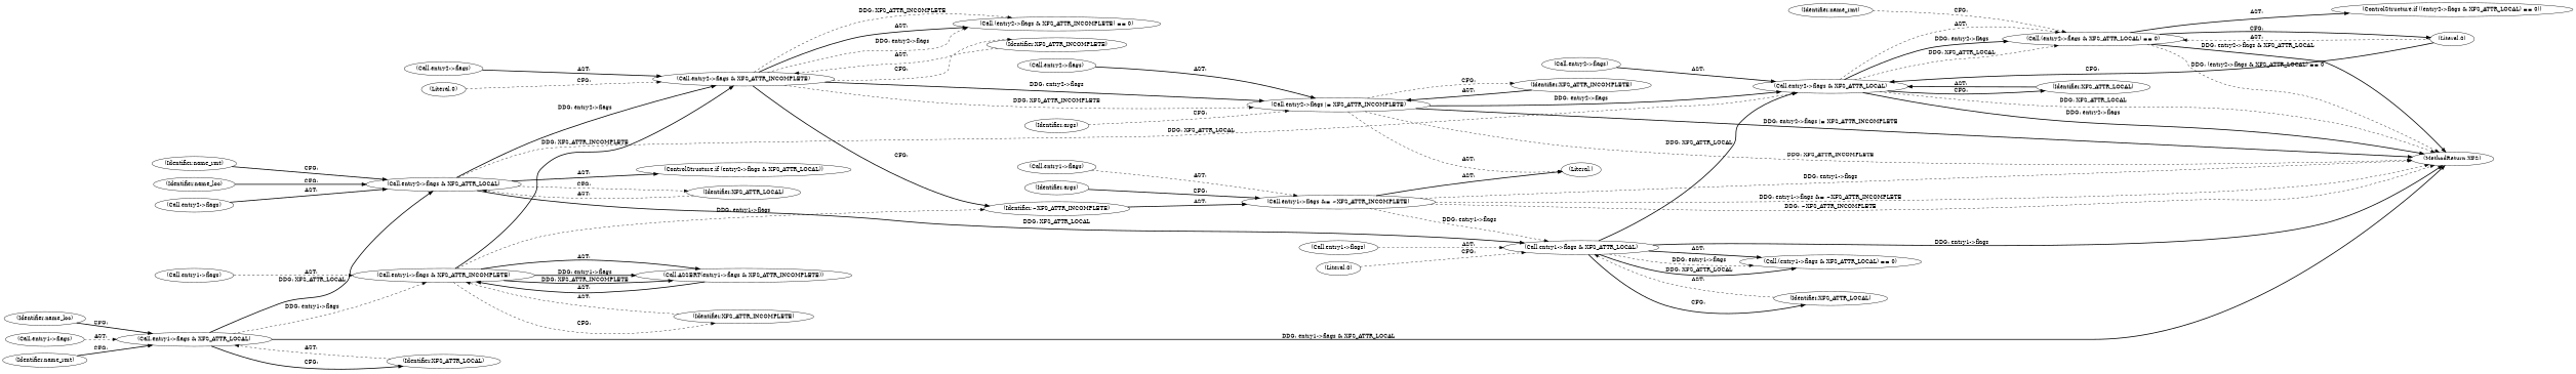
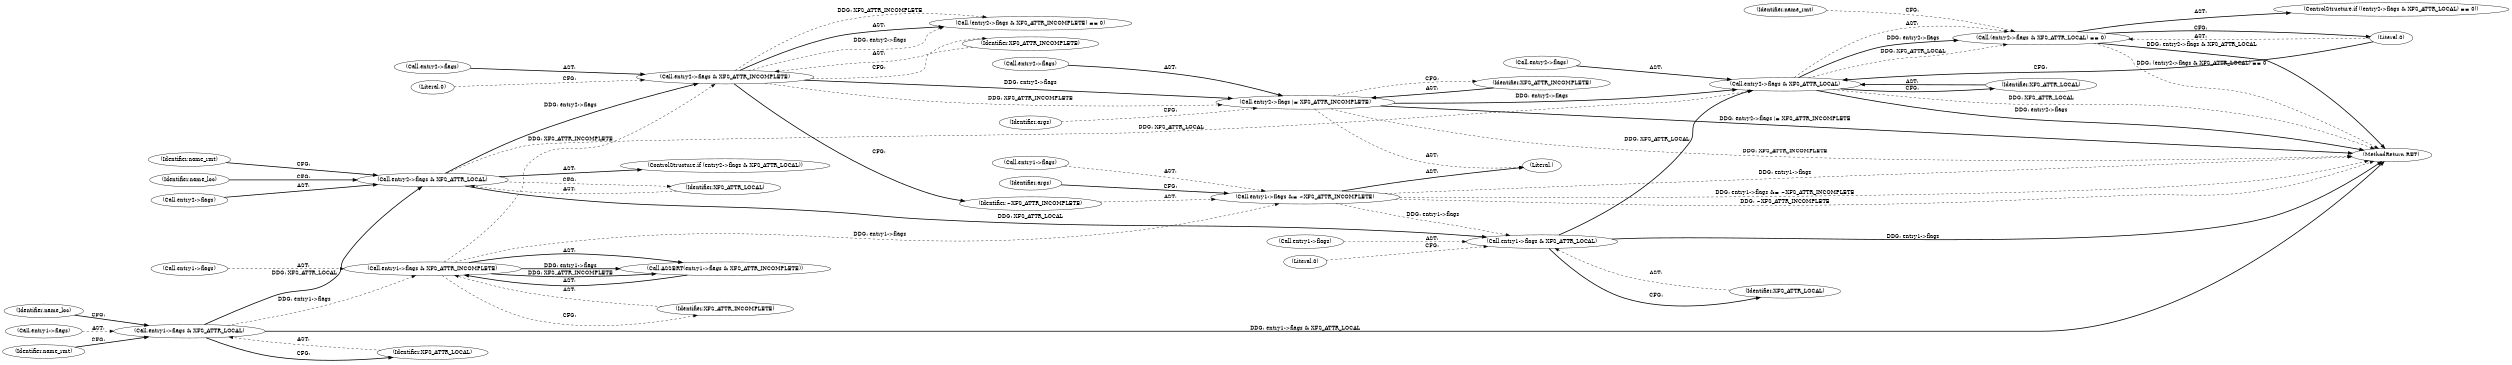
  digraph {
    rankdir=LR
    edge [style=bold]
    n1 [label="(Call,entry2->flags & XFS_ATTR_LOCAL)"]
    n2 [label="(Call,(entry2->flags & XFS_ATTR_LOCAL) == 0)"]
-   n3 [label="(MethodReturn,XFS)"]
+   n3 [label="(MethodReturn,RET)"]
    n4 [label="(Identifier,XFS_ATTR_LOCAL)"]
    n5 [label="(Literal,0)"]
    n6 [label="(ControlStructure,if ((entry2->flags & XFS_ATTR_LOCAL) == 0))"]
    n7 [label="(Call,entry2->flags |= XFS_ATTR_INCOMPLETE)"]
    n8 [label="(Identifier,XFS_ATTR_INCOMPLETE)"]
    n9 [label="(Literal,)"]
    n10 [label="(Call,entry2->flags & XFS_ATTR_INCOMPLETE)"]
    n11 [label="(Call,(entry2->flags & XFS_ATTR_INCOMPLETE) == 0)"]
    n12 [label="(Identifier,XFS_ATTR_INCOMPLETE)"]
    n13 [label="(Identifier,~XFS_ATTR_INCOMPLETE)"]
    n14 [label="(Call,entry2->flags & XFS_ATTR_LOCAL)"]
    n15 [label="(Call,entry1->flags & XFS_ATTR_LOCAL)"]
    n16 [label="(ControlStructure,if (entry2->flags & XFS_ATTR_LOCAL))"]
    n17 [label="(Identifier,XFS_ATTR_LOCAL)"]
    n18 [label="(Identifier,XFS_ATTR_LOCAL)"]
-   n19 [label="(Call,(entry1->flags & XFS_ATTR_LOCAL) == 0)"]
    n20 [label="(Call,entry1->flags & XFS_ATTR_LOCAL)"]
    n21 [label="(Call,entry1->flags & XFS_ATTR_INCOMPLETE)"]
    n22 [label="(Identifier,XFS_ATTR_LOCAL)"]
    n23 [label="(Call,entry1->flags &= ~XFS_ATTR_INCOMPLETE)"]
    n24 [label="(Call,ASSERT(entry1->flags & XFS_ATTR_INCOMPLETE))"]
    n25 [label="(Identifier,XFS_ATTR_INCOMPLETE)"]
    n26 [label="(Identifier,name_rmt)"]
    n27 [label="(Identifier,name_loc)"]
    n28 [label="(Call,entry1->flags)"]
    n29 [label="(Call,entry1->flags)"]
    n30 [label="(Call,entry2->flags)"]
    n31 [label="(Identifier,name_rmt)"]
    n32 [label="(Call,entry1->flags)"]
    n33 [label="(Identifier,name_loc)"]
    n34 [label="(Identifier,args)"]
    n35 [label="(Call,entry1->flags)"]
    n36 [label="(Call,entry2->flags)"]
    n37 [label="(Identifier,args)"]
    n38 [label="(Literal,0)"]
    n39 [label="(Identifier,name_rmt)"]
    n40 [label="(Literal,0)"]
    n41 [label="(Call,entry2->flags)"]
    n42 [label="(Call,entry2->flags)"]
    n1 -> n2 [label="AST: " style=dashed]
    n1 -> n2 [label="DDG: entry2->flags"]
    n1 -> n2 [label="DDG: XFS_ATTR_LOCAL" style=dashed]
    n1 -> n3 [label="DDG: XFS_ATTR_LOCAL" style=dashed]
    n1 -> n3 [label="DDG: entry2->flags"]
    n1 -> n4 [label="CFG: "]
    n2 -> n3 [label="DDG: (entry2->flags & XFS_ATTR_LOCAL) == 0" style=dashed]
    n2 -> n3 [label="DDG: entry2->flags & XFS_ATTR_LOCAL"]
    n2 -> n5 [label="CFG: "]
    n2 -> n6 [label="AST: "]
    n4 -> n1 [label="AST: "]
    n5 -> n1 [label="CFG: "]
    n5 -> n2 [label="AST: " style=dashed]
    n7 -> n1 [label="DDG: entry2->flags"]
    n7 -> n3 [label="DDG: XFS_ATTR_INCOMPLETE" style=dashed]
    n7 -> n3 [label="DDG: entry2->flags |= XFS_ATTR_INCOMPLETE"]
    n7 -> n8 [label="CFG: " style=dashed]
    n7 -> n9 [label="AST: " style=dashed]
    n8 -> n7 [label="AST: "]
    n10 -> n7 [label="DDG: entry2->flags"]
    n10 -> n7 [label="DDG: XFS_ATTR_INCOMPLETE" style=dashed]
    n10 -> n11 [label="AST: "]
    n10 -> n11 [label="DDG: entry2->flags" style=dashed]
    n10 -> n11 [label="DDG: XFS_ATTR_INCOMPLETE" style=dashed]
    n10 -> n12 [label="CFG: " style=dashed]
    n10 -> n13 [label="CFG: "]
    n12 -> n10 [label="AST: " style=dashed]
-   n13 -> n23 [label="AST: "]
+   n13 -> n23 [label="AST: " style=dashed]
    n14 -> n1 [label="DDG: XFS_ATTR_LOCAL" style=dashed]
    n14 -> n10 [label="DDG: entry2->flags"]
    n14 -> n15 [label="DDG: XFS_ATTR_LOCAL"]
    n14 -> n16 [label="AST: "]
    n14 -> n17 [label="CFG: " style=dashed]
    n15 -> n1 [label="DDG: XFS_ATTR_LOCAL"]
    n15 -> n3 [label="DDG: entry1->flags"]
    n15 -> n18 [label="CFG: "]
-   n15 -> n19 [label="AST: "]
-   n15 -> n19 [label="DDG: entry1->flags" style=dashed]
-   n15 -> n19 [label="DDG: XFS_ATTR_LOCAL"]
    n17 -> n14 [label="AST: " style=dashed]
    n18 -> n15 [label="AST: " style=dashed]
    n20 -> n3 [label="DDG: entry1->flags & XFS_ATTR_LOCAL"]
    n20 -> n14 [label="DDG: XFS_ATTR_LOCAL"]
    n20 -> n21 [label="DDG: entry1->flags" style=dashed]
    n20 -> n22 [label="CFG: "]
-   n21 -> n10 [label="DDG: XFS_ATTR_INCOMPLETE"]
-   n21 -> n13 [label="DDG: entry1->flags" style=dashed]
+   n21 -> n10 [label="DDG: XFS_ATTR_INCOMPLETE" style=dashed]
+   n21 -> n23 [label="DDG: entry1->flags" style=dashed]
    n21 -> n24 [label="AST: "]
    n21 -> n24 [label="DDG: entry1->flags"]
    n21 -> n24 [label="DDG: XFS_ATTR_INCOMPLETE"]
    n21 -> n25 [label="CFG: " style=dashed]
    n22 -> n20 [label="AST: " style=dashed]
    n23 -> n3 [label="DDG: entry1->flags &= ~XFS_ATTR_INCOMPLETE" style=dashed]
    n23 -> n3 [label="DDG: ~XFS_ATTR_INCOMPLETE" style=dashed]
    n23 -> n3 [label="DDG: entry1->flags" style=dashed]
    n23 -> n9 [label="AST: "]
    n23 -> n15 [label="DDG: entry1->flags" style=dashed]
    n24 -> n21 [label="AST: "]
    n25 -> n21 [label="AST: " style=dashed]
    n26 -> n2 [label="CFG: " style=dashed]
    n27 -> n20 [label="CFG: "]
    n28 -> n20 [label="AST: " style=dashed]
    n29 -> n23 [label="AST: " style=dashed]
    n30 -> n10 [label="AST: "]
    n31 -> n14 [label="CFG: "]
    n32 -> n15 [label="AST: " style=dashed]
    n33 -> n14 [label="CFG: "]
    n34 -> n23 [label="CFG: "]
    n35 -> n21 [label="AST: " style=dashed]
    n36 -> n14 [label="AST: "]
    n37 -> n7 [label="CFG: " style=dashed]
    n38 -> n15 [label="CFG: " style=dashed]
    n39 -> n20 [label="CFG: "]
    n40 -> n10 [label="CFG: " style=dashed]
    n41 -> n1 [label="AST: "]
    n42 -> n7 [label="AST: "]
  }
